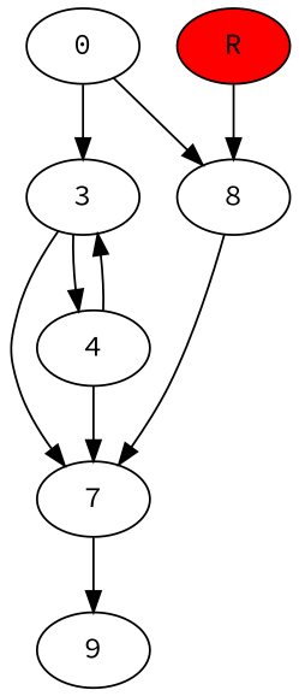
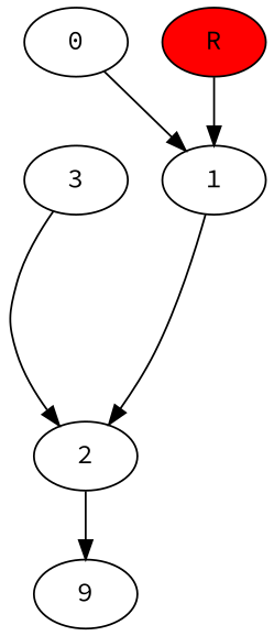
  digraph {
    fontname="Source Code Pro"
    node [fontname="Source Code Pro"]
    edge [fontname="Source Code Pro"]
    n1 [label=9]
-   7
+   7 [label=2]
    3
-   4
    n5 [label=0]
-   8
+   8 [label=1]
    R [fillcolor="#ff0000" style=filled]
    7 -> n1
    3 -> 7
-   3 -> 4
-   4 -> 7
-   4 -> 3
-   n5 -> 3
    n5 -> 8
    8 -> 7
    R -> 8
  }
